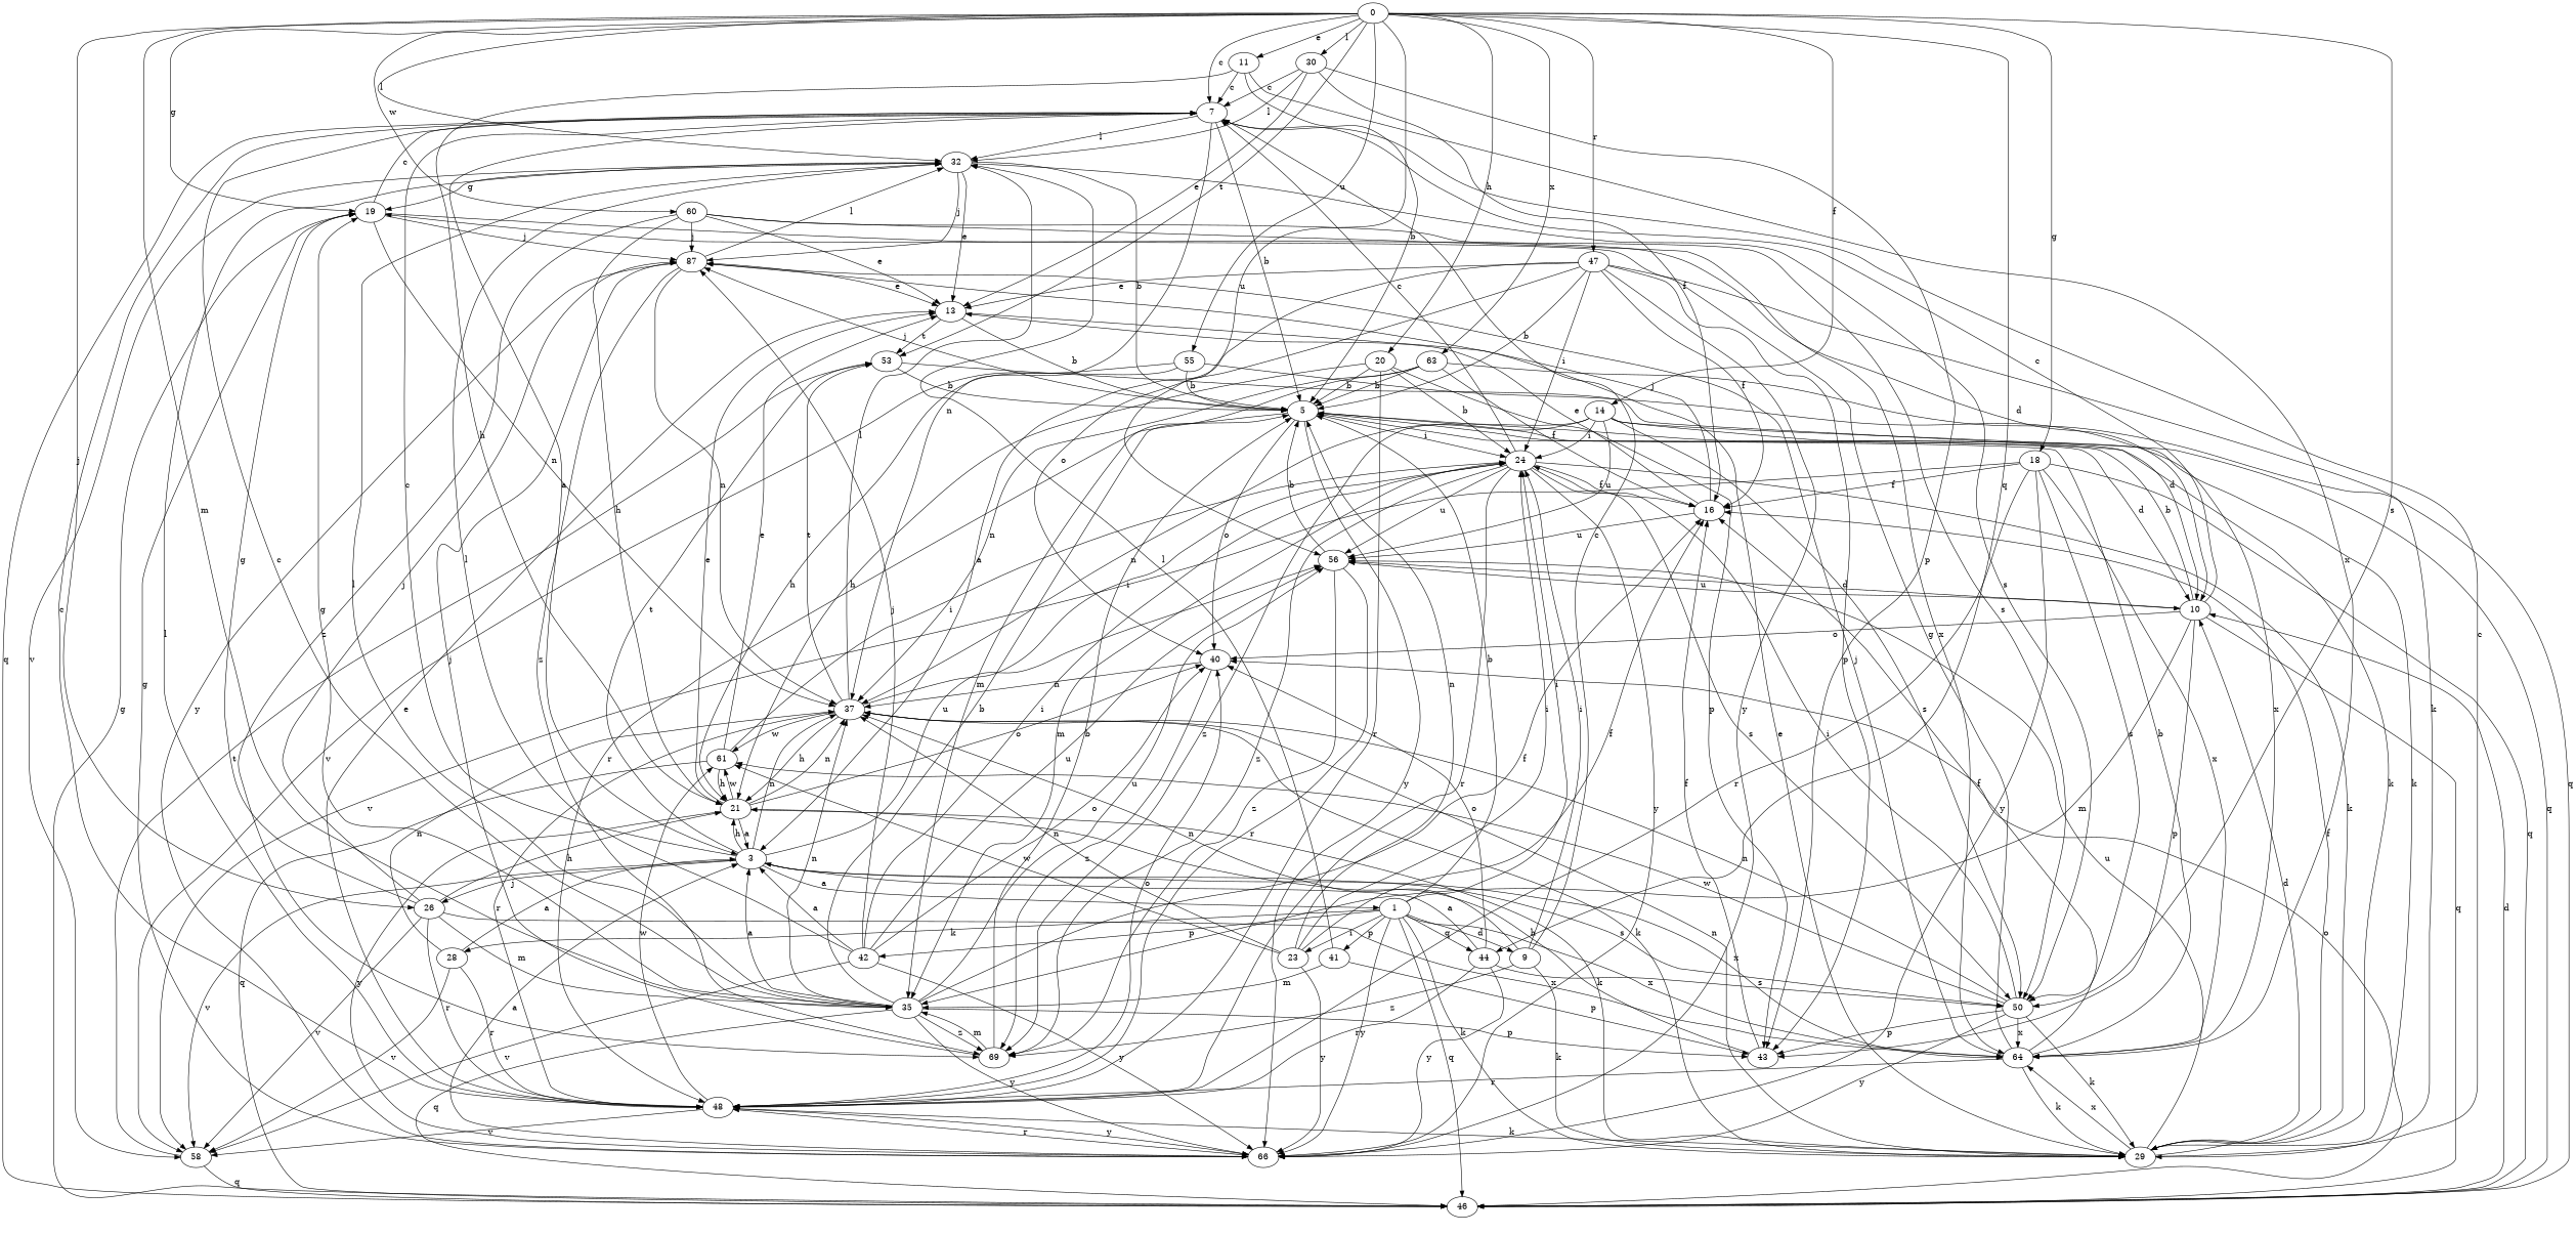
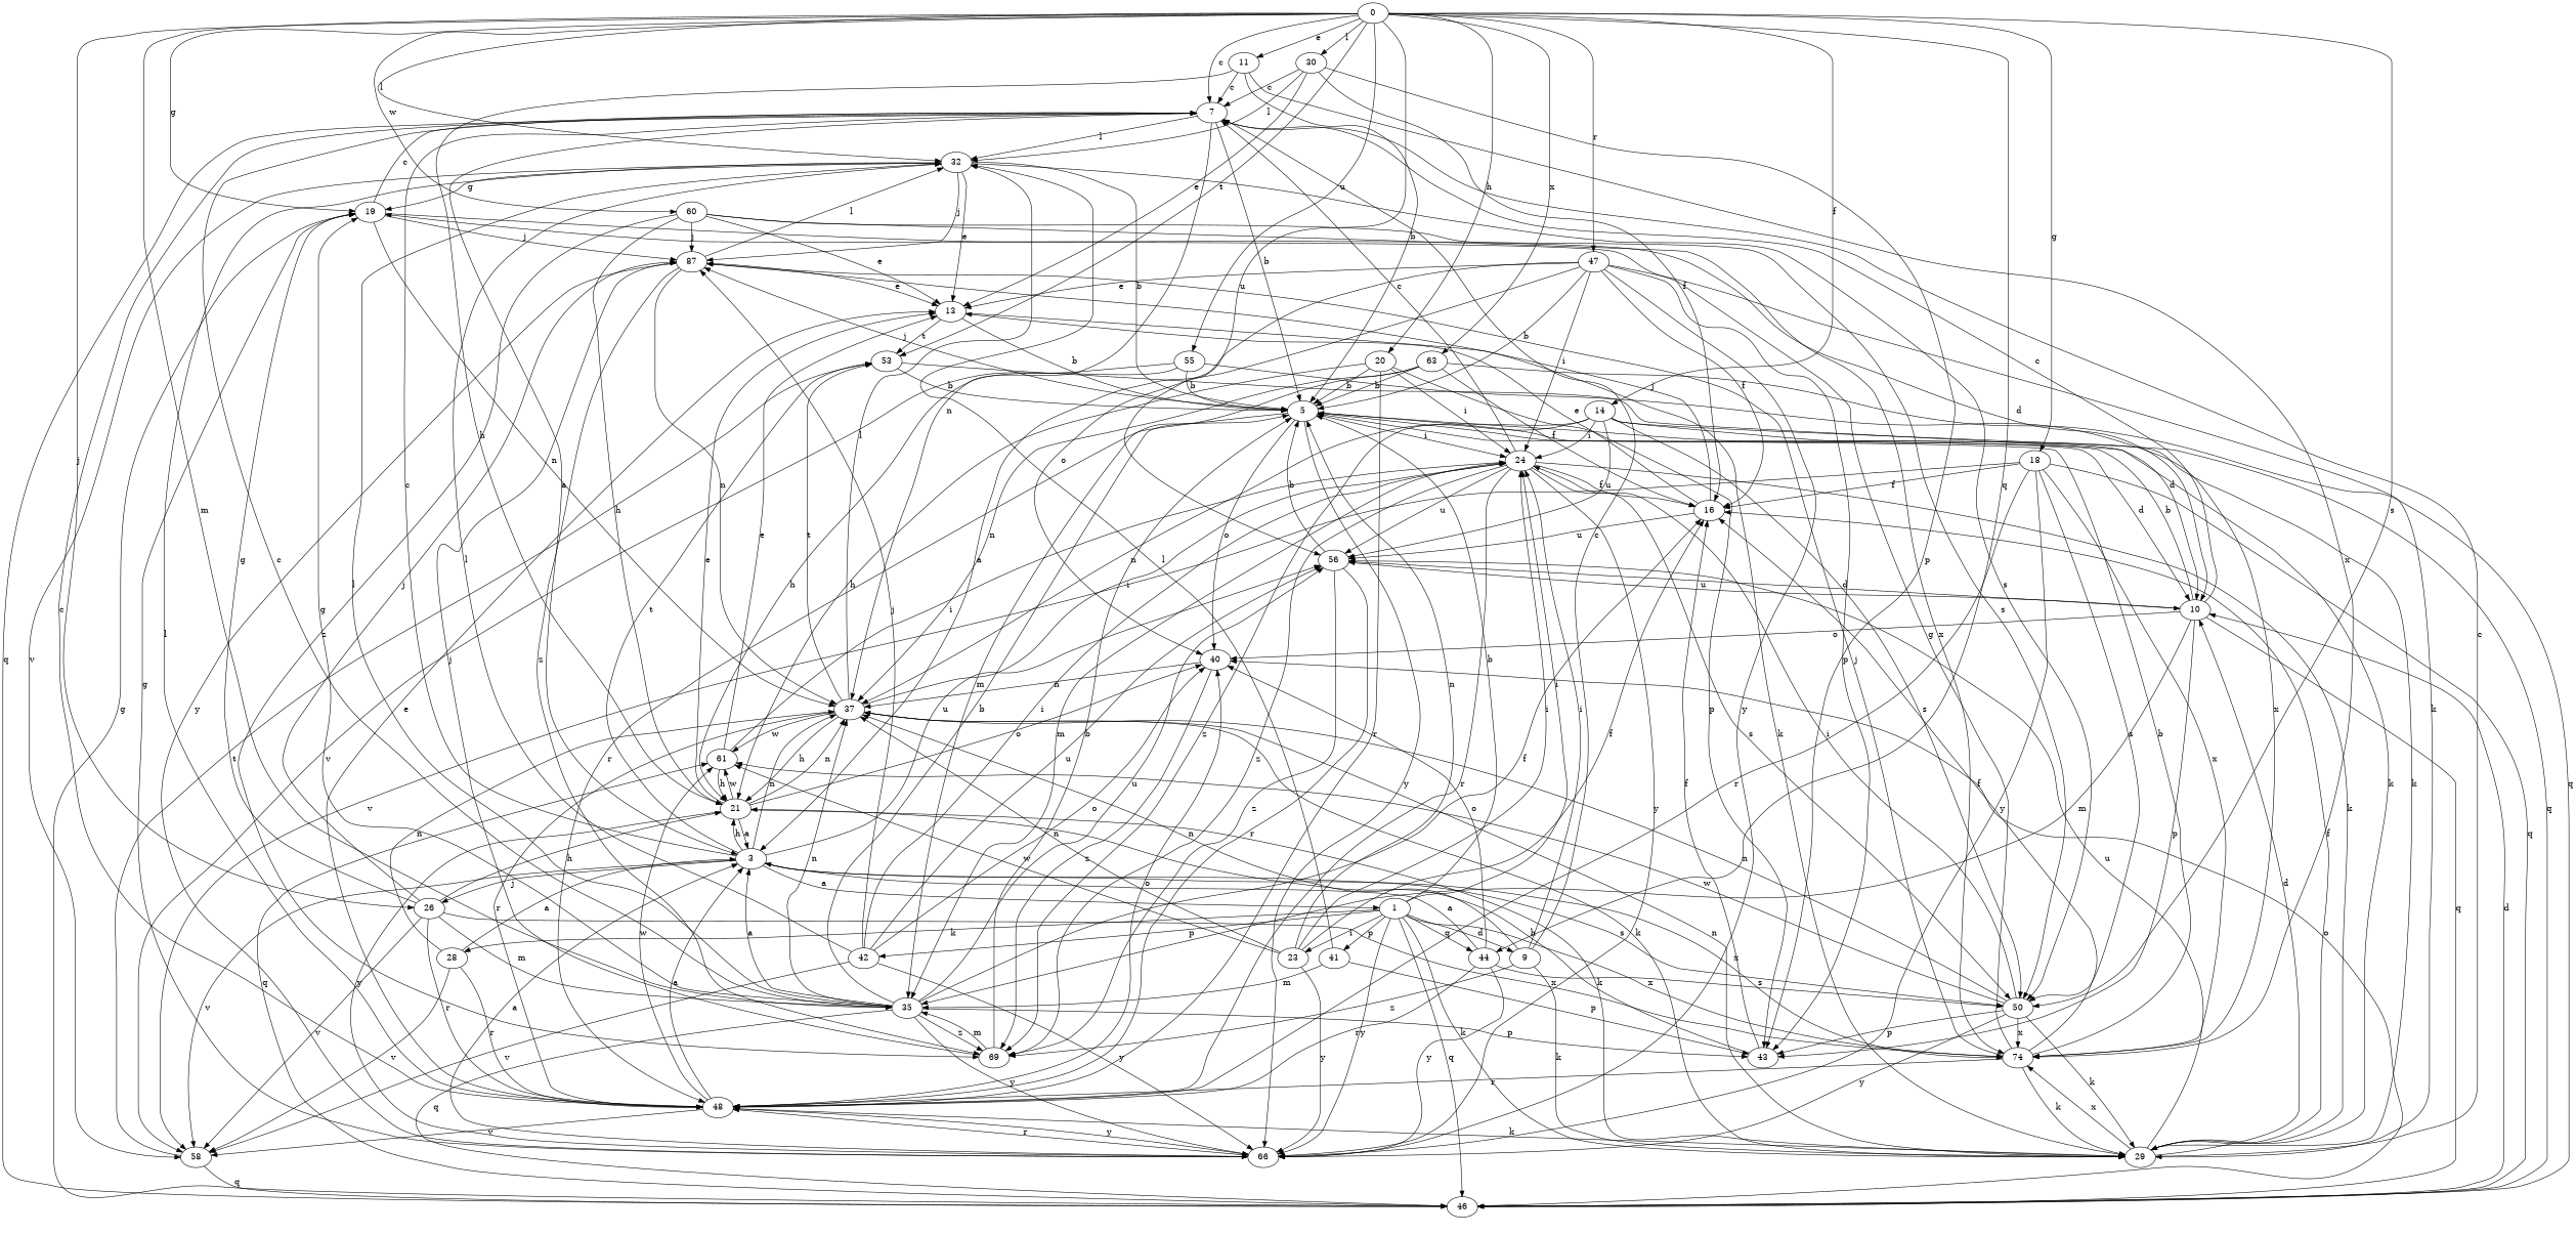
  strict digraph {
    0
    7
    11
    14
    18
    19
    20
    26
    30
    32
    35
    44
    47
    50
    53
    55
    56
    60
    63
    5
    46
    3
    37
-   64
+   64 [label=74]
    21
    24
    29
    69
    66
    58
    48
    16
    10
    n34 [label=87]
    43
    13
    40
    61
    1
    9
    23
    28
    41
    42
    0 -> 7 [label=c]
    0 -> 11 [label=e]
    0 -> 14 [label=f]
    0 -> 18 [label=g]
    0 -> 19 [label=g]
    0 -> 20 [label=h]
    0 -> 26 [label=j]
    0 -> 30 [label=l]
    0 -> 32 [label=l]
    0 -> 35 [label=m]
    0 -> 44 [label=q]
    0 -> 47 [label=r]
    0 -> 50 [label=s]
    0 -> 53 [label=t]
    0 -> 55 [label=u]
    0 -> 56 [label=u]
    0 -> 60 [label=w]
    0 -> 63 [label=x]
    7 -> 32 [label=l]
    7 -> 5 [label=b]
    7 -> 46 [label=q]
    7 -> 3 [label=a]
    7 -> 37 [label=n]
    11 -> 7 [label=c]
    11 -> 5 [label=b]
    11 -> 64 [label=x]
    11 -> 21 [label=h]
    14 -> 50 [label=s]
    14 -> 56 [label=u]
    14 -> 46 [label=q]
    14 -> 37 [label=n]
    14 -> 24 [label=i]
    14 -> 29 [label=k]
    14 -> 69 [label=z]
    18 -> 50 [label=s]
    18 -> 46 [label=q]
    18 -> 64 [label=x]
    18 -> 66 [label=y]
    18 -> 58 [label=v]
    18 -> 48 [label=r]
    18 -> 16 [label=f]
    19 -> 7 [label=c]
    19 -> 37 [label=n]
    19 -> 10 [label=d]
    19 -> n34 [label=j]
    20 -> 5 [label=b]
    20 -> 21 [label=h]
-   20 -> 24 [label=b]
+   20 -> 24 [label=i]
    20 -> 48 [label=r]
    20 -> 43 [label=p]
    26 -> 19 [label=g]
    26 -> 35 [label=m]
    26 -> 64 [label=x]
    26 -> 21 [label=h]
    26 -> 58 [label=v]
    26 -> 48 [label=r]
    26 -> n34 [label=j]
    30 -> 7 [label=c]
    30 -> 32 [label=l]
    30 -> 16 [label=f]
    30 -> 43 [label=p]
    30 -> 13 [label=e]
    32 -> 19 [label=g]
    32 -> 50 [label=s]
    32 -> 5 [label=b]
    32 -> 58 [label=v]
    32 -> n34 [label=j]
    32 -> 13 [label=e]
    35 -> 7 [label=c]
    35 -> 19 [label=g]
    35 -> 32 [label=l]
    35 -> 56 [label=u]
    35 -> 5 [label=b]
    35 -> 46 [label=q]
    35 -> 3 [label=a]
    35 -> 37 [label=n]
    35 -> 69 [label=z]
    35 -> 66 [label=y]
    35 -> 16 [label=f]
    35 -> 43 [label=p]
    44 -> 50 [label=s]
    44 -> 3 [label=a]
    44 -> 66 [label=y]
    44 -> 48 [label=r]
    44 -> 40 [label=o]
    47 -> 5 [label=b]
    47 -> 3 [label=a]
    47 -> 24 [label=i]
    47 -> 29 [label=k]
    47 -> 66 [label=y]
    47 -> 16 [label=f]
    47 -> 43 [label=p]
    47 -> 13 [label=e]
    47 -> 40 [label=o]
    50 -> 37 [label=n]
    50 -> 64 [label=x]
    50 -> 24 [label=i]
    50 -> 29 [label=k]
    50 -> 66 [label=y]
    50 -> 43 [label=p]
    50 -> 61 [label=w]
    53 -> 5 [label=b]
    53 -> 10 [label=d]
    55 -> 5 [label=b]
    55 -> 64 [label=x]
    55 -> 21 [label=h]
    55 -> 58 [label=v]
    56 -> 5 [label=b]
    56 -> 69 [label=z]
    56 -> 48 [label=r]
    56 -> 10 [label=d]
    60 -> 50 [label=s]
    60 -> 64 [label=x]
    60 -> 21 [label=h]
    60 -> 69 [label=z]
    60 -> n34 [label=j]
    60 -> 13 [label=e]
    63 -> 35 [label=m]
    63 -> 5 [label=b]
    63 -> 46 [label=q]
    63 -> 37 [label=n]
    63 -> 16 [label=f]
    5 -> 24 [label=i]
    5 -> 29 [label=k]
    5 -> 66 [label=y]
    5 -> 48 [label=r]
    5 -> 10 [label=d]
    5 -> n34 [label=j]
    5 -> 40 [label=o]
    46 -> 19 [label=g]
    46 -> 10 [label=d]
    46 -> 40 [label=o]
    3 -> 7 [label=c]
    3 -> 26 [label=j]
    3 -> 50 [label=s]
    3 -> 53 [label=t]
    3 -> 56 [label=u]
    3 -> 37 [label=n]
    3 -> 64 [label=x]
    3 -> 21 [label=h]
    3 -> 58 [label=v]
    3 -> 1 [label=a]
    37 -> 32 [label=l]
    37 -> 53 [label=t]
    37 -> 21 [label=h]
    37 -> 24 [label=i]
    37 -> 29 [label=k]
    37 -> 48 [label=r]
    37 -> 61 [label=w]
    64 -> 19 [label=g]
    64 -> 5 [label=b]
    64 -> 29 [label=k]
    64 -> 48 [label=r]
    64 -> 16 [label=f]
    64 -> n34 [label=j]
    21 -> 3 [label=a]
    21 -> 37 [label=n]
    21 -> 29 [label=k]
    21 -> 66 [label=y]
    21 -> 13 [label=e]
    21 -> 40 [label=o]
    21 -> 61 [label=w]
    24 -> 7 [label=c]
    24 -> 35 [label=m]
    24 -> 50 [label=s]
    24 -> 56 [label=u]
    24 -> 29 [label=k]
    24 -> 69 [label=z]
    24 -> 66 [label=y]
    24 -> 48 [label=r]
    24 -> 16 [label=f]
    29 -> 7 [label=c]
    29 -> 56 [label=u]
    29 -> 37 [label=n]
    29 -> 64 [label=x]
    29 -> 16 [label=f]
    29 -> 10 [label=d]
    69 -> 35 [label=m]
    69 -> 5 [label=b]
    69 -> n34 [label=j]
    66 -> 19 [label=g]
    66 -> 3 [label=a]
    66 -> 48 [label=r]
    58 -> 53 [label=t]
    58 -> 46 [label=q]
    48 -> 7 [label=c]
    48 -> 32 [label=l]
    48 -> 29 [label=k]
    48 -> 66 [label=y]
    48 -> 58 [label=v]
    48 -> 13 [label=e]
    48 -> 40 [label=o]
    48 -> 61 [label=w]
    16 -> 56 [label=u]
    16 -> n34 [label=j]
    16 -> 13 [label=e]
    10 -> 7 [label=c]
    10 -> 35 [label=m]
    10 -> 56 [label=u]
    10 -> 5 [label=b]
    10 -> 46 [label=q]
    10 -> 43 [label=p]
    10 -> 40 [label=o]
    n34 -> 32 [label=l]
    n34 -> 37 [label=n]
    n34 -> 69 [label=z]
    n34 -> 66 [label=y]
    n34 -> 13 [label=e]
    43 -> 21 [label=h]
    43 -> 16 [label=f]
    13 -> 53 [label=t]
    13 -> 5 [label=b]
-   13 -> 29 [label=e]
+   13 -> 29 [label=k]
    40 -> 37 [label=n]
    40 -> 69 [label=z]
-   61 -> 46 [label=q]
+   46 -> 61 [label=q]
    61 -> 21 [label=h]
    61 -> 24 [label=i]
    61 -> 13 [label=e]
    1 -> 44 [label=q]
    1 -> 5 [label=b]
    1 -> 46 [label=q]
    1 -> 64 [label=x]
    1 -> 24 [label=i]
    1 -> 29 [label=k]
    1 -> 66 [label=y]
    1 -> 9 [label=d]
    1 -> 23 [label=i]
    1 -> 28 [label=k]
    1 -> 41 [label=p]
    1 -> 42 [label=p]
    9 -> 7 [label=c]
    9 -> 37 [label=n]
    9 -> 24 [label=i]
    9 -> 29 [label=k]
    9 -> 69 [label=z]
    23 -> 5 [label=n]
    23 -> 37 [label=n]
    23 -> 24 [label=i]
    23 -> 66 [label=y]
    23 -> 16 [label=f]
    23 -> 61 [label=w]
    28 -> 3 [label=a]
    28 -> 37 [label=n]
    28 -> 58 [label=v]
    28 -> 48 [label=r]
    41 -> 32 [label=l]
    41 -> 35 [label=m]
    41 -> 43 [label=p]
    42 -> 32 [label=l]
    42 -> 56 [label=u]
-   42 -> 3 [label=a]
+   48 -> 3 [label=a]
    42 -> 24 [label=i]
    42 -> 66 [label=y]
    42 -> 58 [label=v]
    42 -> n34 [label=j]
    42 -> 40 [label=o]
  }
